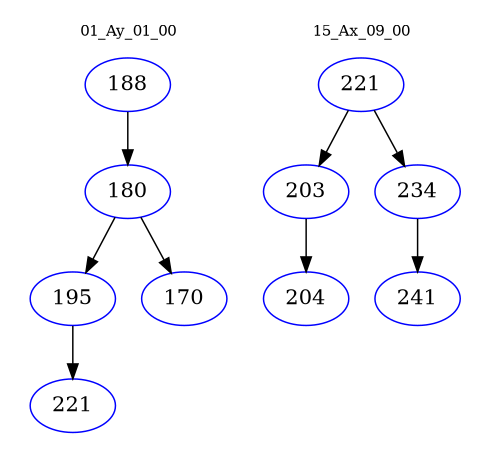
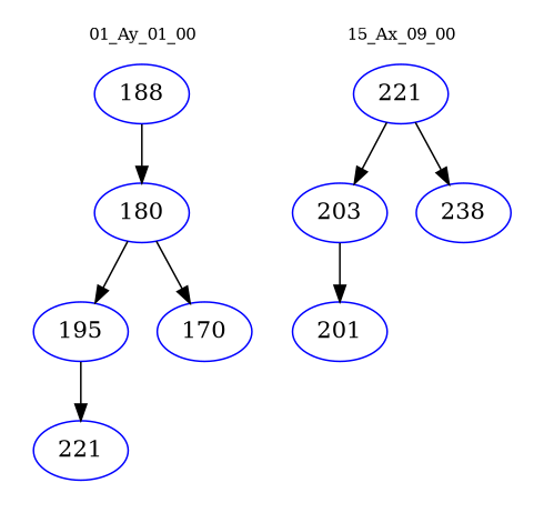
  digraph {
    node [color=blue]
    edge [color=black]
    n1 [label=188]
    n2 [label=180]
    n3 [label=195]
    n4 [label=170]
    n5 [label=221]
    n6 [label=221]
    n7 [label=203]
-   n8 [label=234]
-   n9 [label=204]
-   n10 [label=241]
+   n8 [label=238]
+   n9 [label=201]
    subgraph cluster_1 {
      color=white
      fontsize=10
      label="01_Ay_01_00"
      n1
      n2
      n3
      n4
      n5
    }
    subgraph cluster_2 {
      color=white
      fontsize=10
      label="15_Ax_09_00"
      n6
      n7
      n8
      n9
-     n10
    }
    n1 -> n2
    n2 -> n3
    n2 -> n4
    n3 -> n5
    n6 -> n7
    n6 -> n8
    n7 -> n9
-   n8 -> n10
  }
